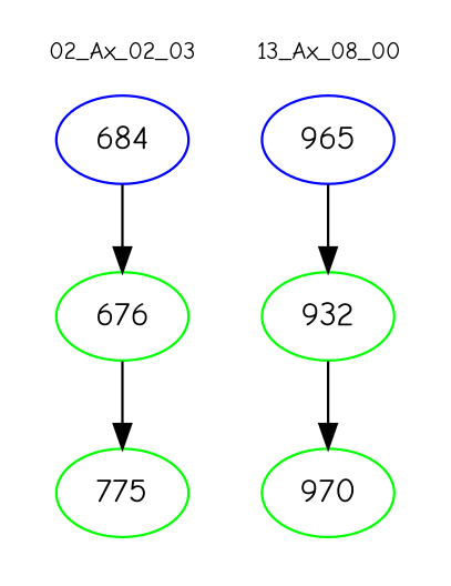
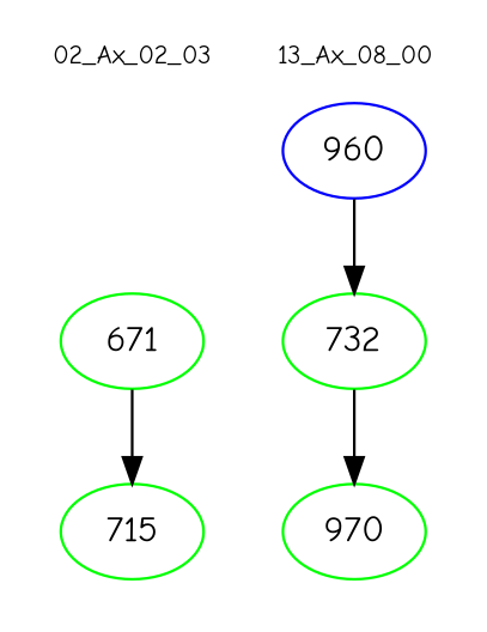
  digraph {
    fontname="Comic Neue"
    node [color=green fontname="Comic Neue"]
    edge [color=black fontname="Comic Neue"]
-   n1 [color=blue label=684]
-   n2 [label=676]
-   n3 [label=775]
-   n4 [color=blue label=965]
-   n5 [label=932]
+   n2 [label=671]
+   n3 [label=715]
+   n4 [color=blue label=960]
+   n5 [label=732]
    n6 [label=970]
    subgraph cluster_1 {
      color=white
      fontsize=10
      label="02_Ax_02_03"
-     n1
      n2
      n3
    }
    subgraph cluster_2 {
      color=white
      fontsize=10
      label="13_Ax_08_00"
      n4
      n5
      n6
    }
-   n1 -> n2
    n2 -> n3
    n4 -> n5
    n5 -> n6
  }
